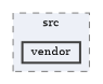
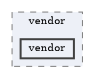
  digraph {
    compound=true
    fontname="DejaVu Serif"
    n1 [color=grey25 fillcolor="#edf0f7" fontname="DejaVu Serif" fontsize=10 height=0.2 label=vendor shape=box style="filled,bold" width=0.4]
    subgraph cluster_1 {
      bgcolor="#edf0f7"
      fontsize=10
-     label=src
+     label=vendor
      pencolor=grey50
      style="filled,dashed"
      n1
    }
  }
